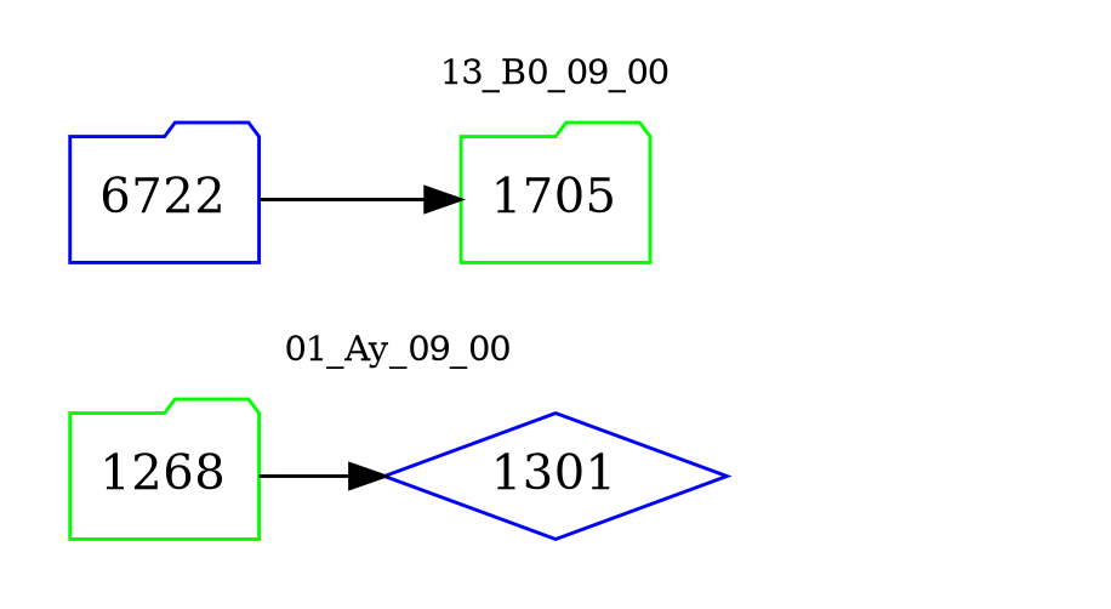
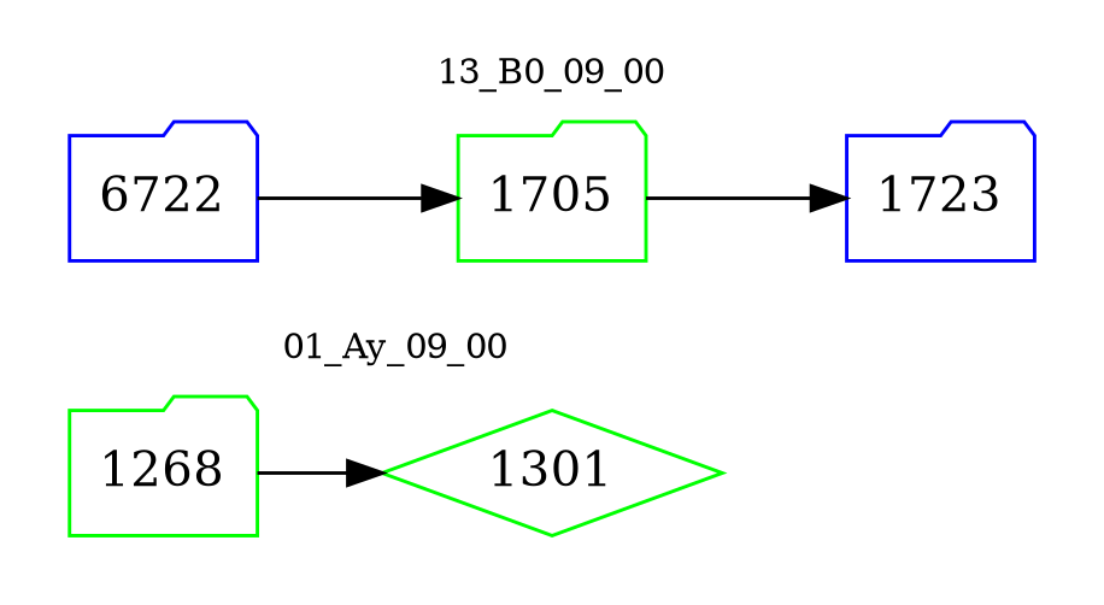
  digraph {
    rankdir=LR
    node [color=blue shape=folder]
    edge [color=black]
    n1 [color=green label=1268]
-   n2 [label=1301 shape=diamond]
+   n2 [color=green label=1301 shape=diamond]
    n3 [label=6722]
    n4 [color=green label=1705]
+   n5 [label=1723]
    subgraph cluster_1 {
      color=white
      fontsize=10
      label="01_Ay_09_00"
      n1
      n2
    }
    subgraph cluster_2 {
      color=white
      fontsize=10
      label="13_B0_09_00"
      n3
      n4
+     n5
    }
    n1 -> n2
    n3 -> n4
+   n4 -> n5
  }
